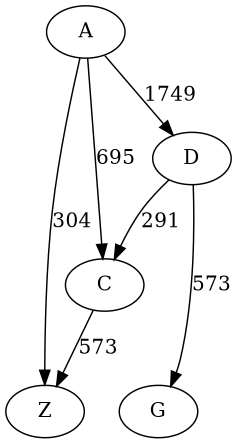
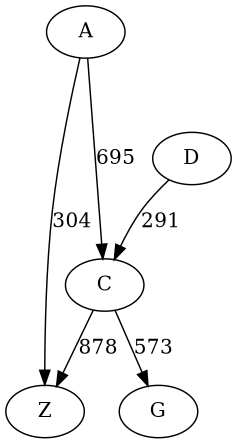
  digraph {
    rankdir=TB
    A
    C
    D
    Z
    G
    A -> C [label=695]
-   A -> D [label=1749]
    A -> Z [label=304]
-   C -> Z [label=573]
-   D -> G [label=573]
+   C -> Z [label=878]
+   C -> G [label=573]
    D -> C [label=291]
  }
